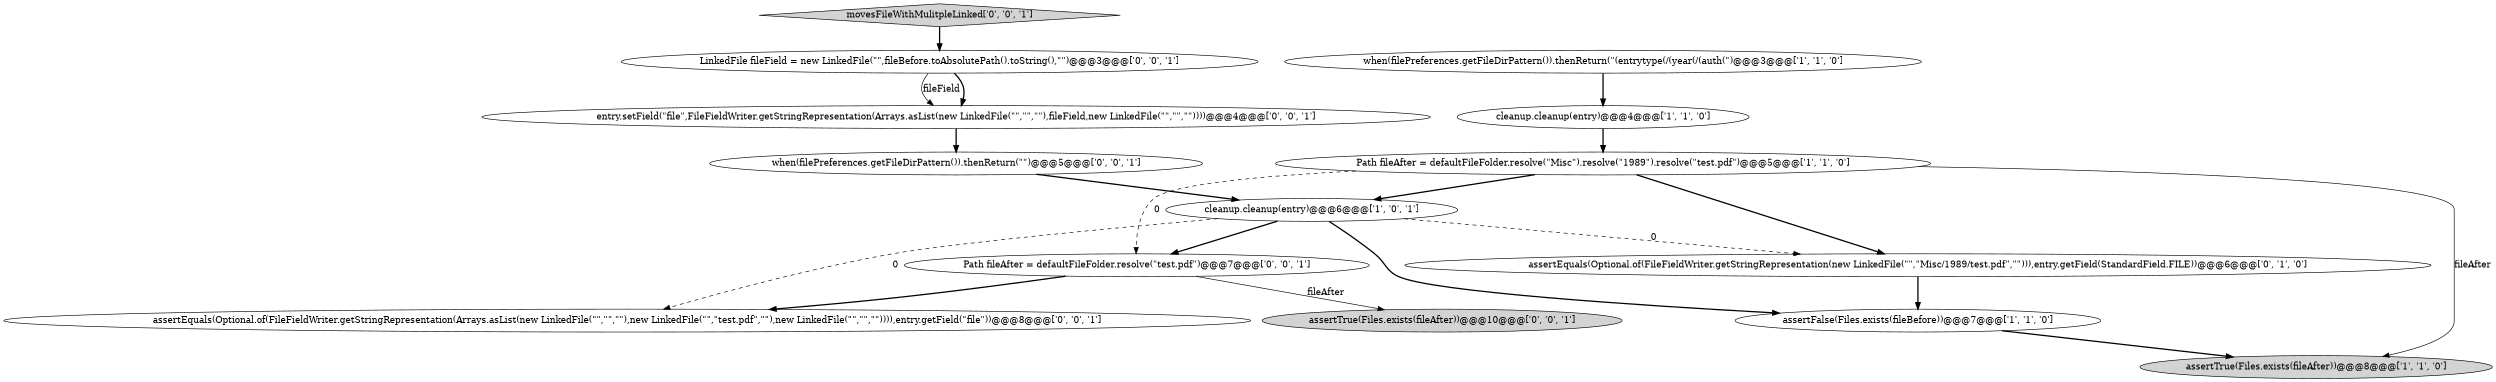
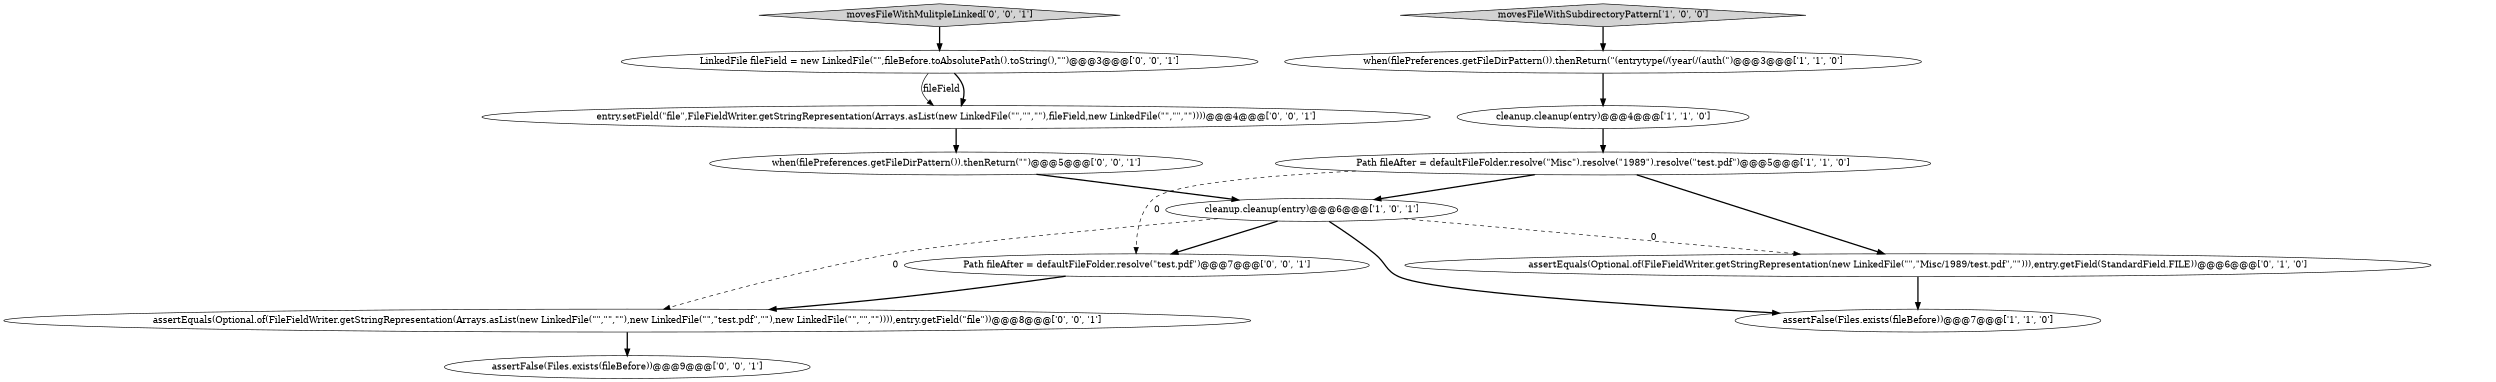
  digraph {
    fontname="DejaVu Serif"
    node [fillcolor=white fontname="DejaVu Serif" shape=ellipse style=filled]
    edge [fontname="DejaVu Serif" style=bold]
-   n2 [fillcolor=lightgray label="assertTrue(Files.exists(fileAfter))@@@10@@@['0', '0', '1']"]
+   n1 [label="assertFalse(Files.exists(fileBefore))@@@9@@@['0', '0', '1']"]
    n3 [label="assertFalse(Files.exists(fileBefore))@@@7@@@['1', '1', '0']"]
-   n4 [fillcolor=lightgray label="assertTrue(Files.exists(fileAfter))@@@8@@@['1', '1', '0']"]
    n5 [label="Path fileAfter = defaultFileFolder.resolve(\"Misc\").resolve(\"1989\").resolve(\"test.pdf\")@@@5@@@['1', '1', '0']"]
    n6 [label="cleanup.cleanup(entry)@@@6@@@['1', '0', '1']"]
    n7 [label="Path fileAfter = defaultFileFolder.resolve(\"test.pdf\")@@@7@@@['0', '0', '1']"]
    n8 [label="assertEquals(Optional.of(FileFieldWriter.getStringRepresentation(new LinkedFile(\"\",\"Misc/1989/test.pdf\",\"\"))),entry.getField(StandardField.FILE))@@@6@@@['0', '1', '0']"]
    n9 [label="assertEquals(Optional.of(FileFieldWriter.getStringRepresentation(Arrays.asList(new LinkedFile(\"\",\"\",\"\"),new LinkedFile(\"\",\"test.pdf\",\"\"),new LinkedFile(\"\",\"\",\"\")))),entry.getField(\"file\"))@@@8@@@['0', '0', '1']"]
    n10 [label="when(filePreferences.getFileDirPattern()).thenReturn(\"(entrytype(/(year(/(auth(\")@@@3@@@['1', '1', '0']"]
    n11 [label="cleanup.cleanup(entry)@@@4@@@['1', '1', '0']"]
    n12 [label="when(filePreferences.getFileDirPattern()).thenReturn(\"\")@@@5@@@['0', '0', '1']"]
    n13 [label="LinkedFile fileField = new LinkedFile(\"\",fileBefore.toAbsolutePath().toString(),\"\")@@@3@@@['0', '0', '1']"]
    n14 [label="entry.setField(\"file\",FileFieldWriter.getStringRepresentation(Arrays.asList(new LinkedFile(\"\",\"\",\"\"),fileField,new LinkedFile(\"\",\"\",\"\"))))@@@4@@@['0', '0', '1']"]
+   n15 [fillcolor=lightgray label="movesFileWithSubdirectoryPattern['1', '0', '0']" shape=diamond]
    n16 [fillcolor=lightgray label="movesFileWithMulitpleLinked['0', '0', '1']" shape=diamond]
-   n3 -> n4
-   n5 -> n4 [label=fileAfter style=solid]
    n5 -> n6
    n5 -> n7 [label=0 style=dashed]
    n5 -> n8
    n6 -> n3
    n6 -> n7
    n6 -> n8 [label=0 style=dashed]
    n6 -> n9 [label=0 style=dashed]
-   n7 -> n2 [label=fileAfter style=solid]
    n7 -> n9
    n8 -> n3
+   n9 -> n1
    n10 -> n11
    n11 -> n5
    n12 -> n6
    n13 -> n14
    n13 -> n14 [label=fileField style=solid]
    n14 -> n12
+   n15 -> n10
    n16 -> n13
  }
